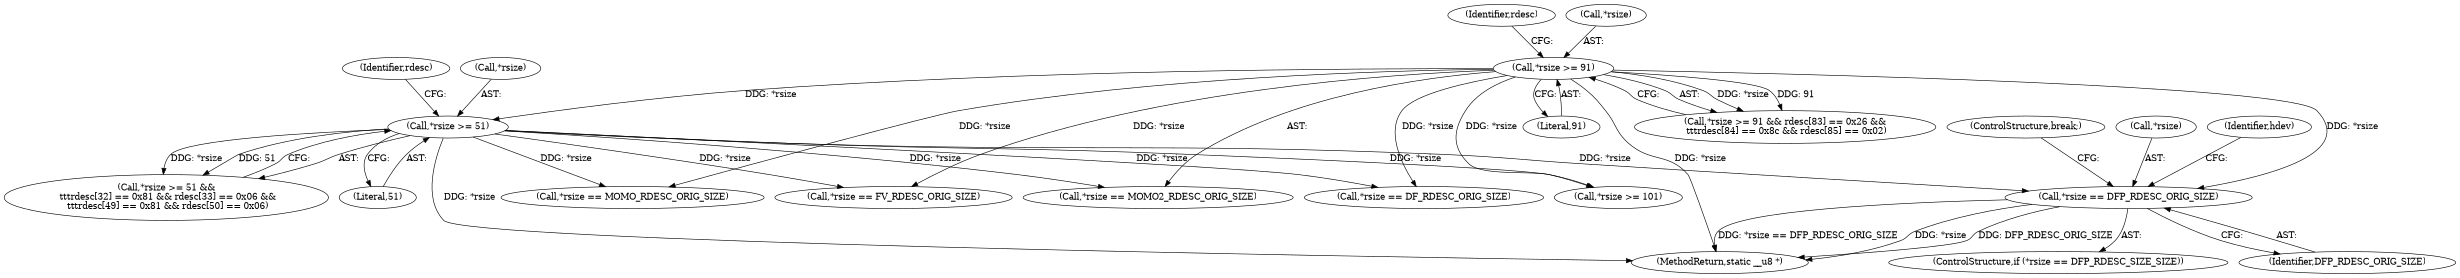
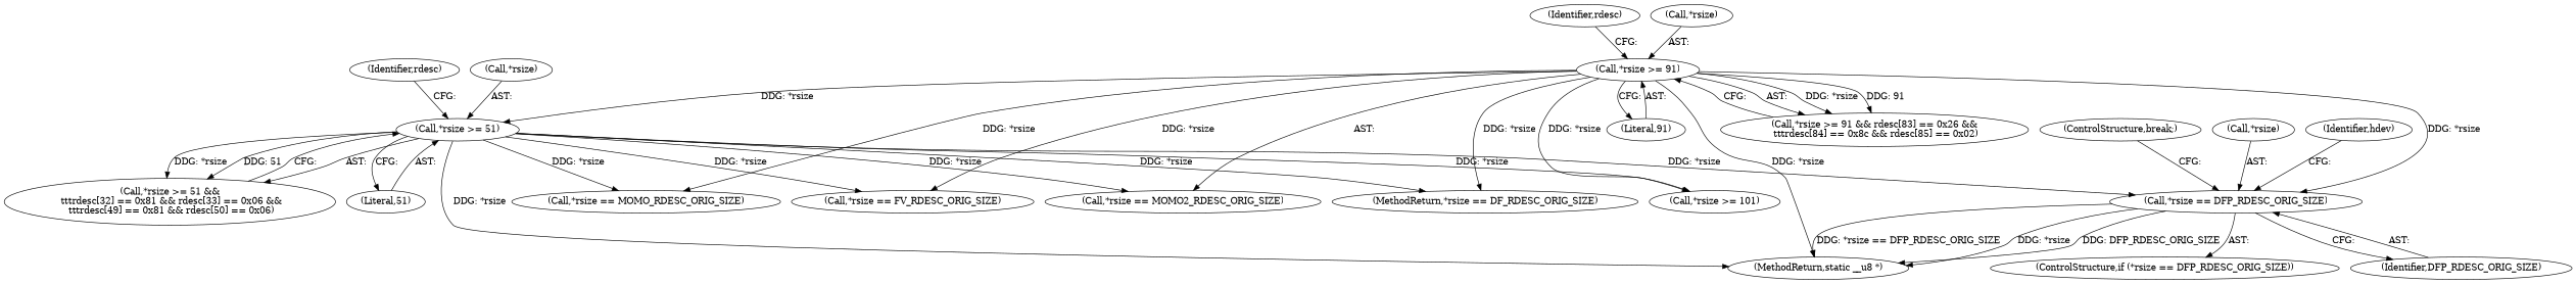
  digraph {
    n1 [label="(Call,*rsize == DFP_RDESC_ORIG_SIZE)"]
    n2 [label="(Identifier,DFP_RDESC_ORIG_SIZE)"]
    n3 [label="(MethodReturn,static __u8 *)"]
-   n4 [label="(ControlStructure,if (*rsize == DFP_RDESC_SIZE_SIZE))"]
+   n4 [label="(ControlStructure,if (*rsize == DFP_RDESC_ORIG_SIZE))"]
    n5 [label="(Call,*rsize >= 91)"]
    n6 [label="(Call,*rsize >= 51)"]
    n7 [label="(Call,*rsize == FV_RDESC_ORIG_SIZE)"]
    n8 [label="(Call,*rsize == MOMO2_RDESC_ORIG_SIZE)"]
    n9 [label="(Call,*rsize >= 101)"]
-   n10 [label="(Call,*rsize == DF_RDESC_ORIG_SIZE)"]
+   n10 [label="(MethodReturn,*rsize == DF_RDESC_ORIG_SIZE)"]
    n11 [label="(Call,*rsize == MOMO_RDESC_ORIG_SIZE)"]
    n12 [label="(Literal,91)"]
    n13 [label="(Call,*rsize >= 91 && rdesc[83] == 0x26 &&\n \t\t\trdesc[84] == 0x8c && rdesc[85] == 0x02)"]
    n14 [label="(Literal,51)"]
    n15 [label="(Call,*rsize >= 51 &&\n \t\t\trdesc[32] == 0x81 && rdesc[33] == 0x06 &&\n \t\t\trdesc[49] == 0x81 && rdesc[50] == 0x06)"]
    n16 [label="(Identifier,hdev)"]
    n17 [label="(Identifier,rdesc)"]
    n18 [label="(Call,*rsize)"]
    n19 [label="(ControlStructure,break;)"]
    n20 [label="(Call,*rsize)"]
    n21 [label="(Identifier,rdesc)"]
    n22 [label="(Call,*rsize)"]
    n1 -> n2 [label="CFG: "]
    n1 -> n3 [label="DDG: *rsize"]
    n1 -> n3 [label="DDG: DFP_RDESC_ORIG_SIZE"]
    n1 -> n3 [label="DDG: *rsize == DFP_RDESC_ORIG_SIZE"]
    n1 -> n4 [label="AST: "]
    n2 -> n1 [label="AST: "]
    n5 -> n1 [label="DDG: *rsize"]
    n5 -> n3 [label="DDG: *rsize"]
    n5 -> n6 [label="DDG: *rsize"]
    n5 -> n7 [label="DDG: *rsize"]
    n5 -> n8 [label="AST: "]
    n5 -> n9 [label="DDG: *rsize"]
    n5 -> n10 [label="DDG: *rsize"]
    n5 -> n11 [label="DDG: *rsize"]
    n5 -> n12 [label="CFG: "]
    n5 -> n13 [label="AST: "]
    n5 -> n13 [label="DDG: *rsize"]
    n5 -> n13 [label="DDG: 91"]
    n6 -> n1 [label="DDG: *rsize"]
    n6 -> n3 [label="DDG: *rsize"]
    n6 -> n7 [label="DDG: *rsize"]
    n6 -> n8 [label="DDG: *rsize"]
    n6 -> n9 [label="DDG: *rsize"]
    n6 -> n10 [label="DDG: *rsize"]
    n6 -> n11 [label="DDG: *rsize"]
    n6 -> n14 [label="CFG: "]
    n6 -> n15 [label="AST: "]
    n6 -> n15 [label="DDG: *rsize"]
    n6 -> n15 [label="DDG: 51"]
    n12 -> n5 [label="AST: "]
    n13 -> n5 [label="CFG: "]
    n14 -> n6 [label="AST: "]
    n15 -> n6 [label="CFG: "]
    n16 -> n1 [label="CFG: "]
    n17 -> n5 [label="CFG: "]
    n18 -> n6 [label="AST: "]
    n19 -> n1 [label="CFG: "]
    n20 -> n1 [label="AST: "]
    n21 -> n6 [label="CFG: "]
    n22 -> n5 [label="AST: "]
  }
